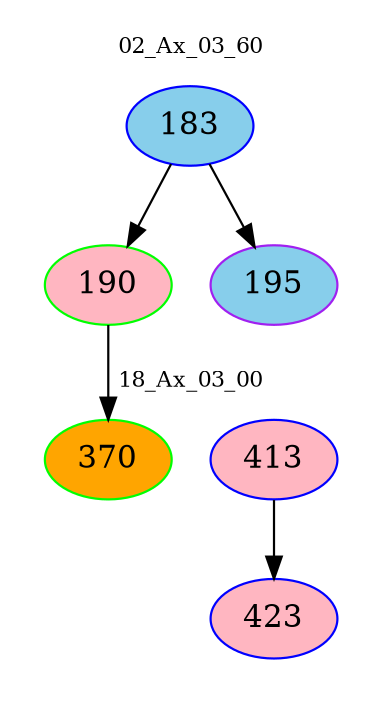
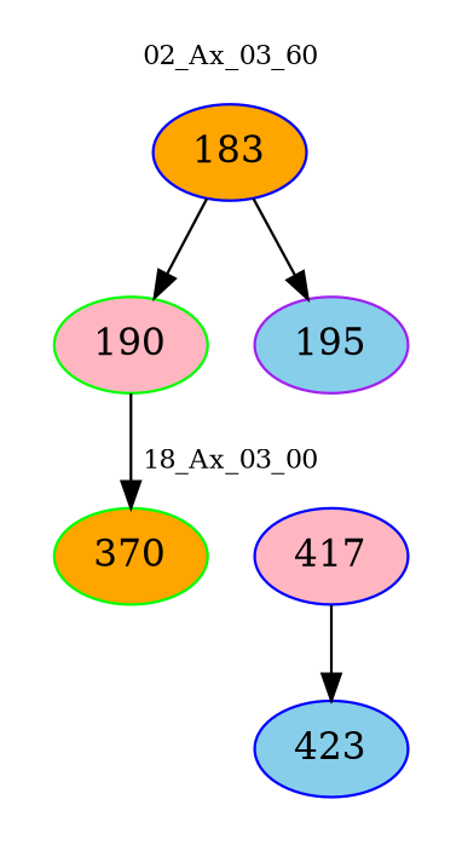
  digraph {
    node [color=blue fillcolor=lightpink style=filled]
    edge [color=black]
-   n1 [label=413]
+   n1 [label=417]
    n2 [color=green fillcolor=orange label=370]
-   n3 [label=423]
-   n4 [fillcolor=skyblue label=183]
+   n3 [fillcolor=skyblue label=423]
+   n4 [fillcolor=orange label=183]
    n5 [color=green label=190]
    n6 [color=purple fillcolor=skyblue label=195]
    subgraph cluster_1 {
      color=white
      fontsize=10
      label="18_Ax_03_00"
      n1
      n2
      n3
    }
    subgraph cluster_2 {
      color=white
      fontsize=10
      label="02_Ax_03_60"
      n4
      n5
      n6
    }
    n1 -> n3
    n4 -> n5
    n4 -> n6
    n5 -> n2
  }
